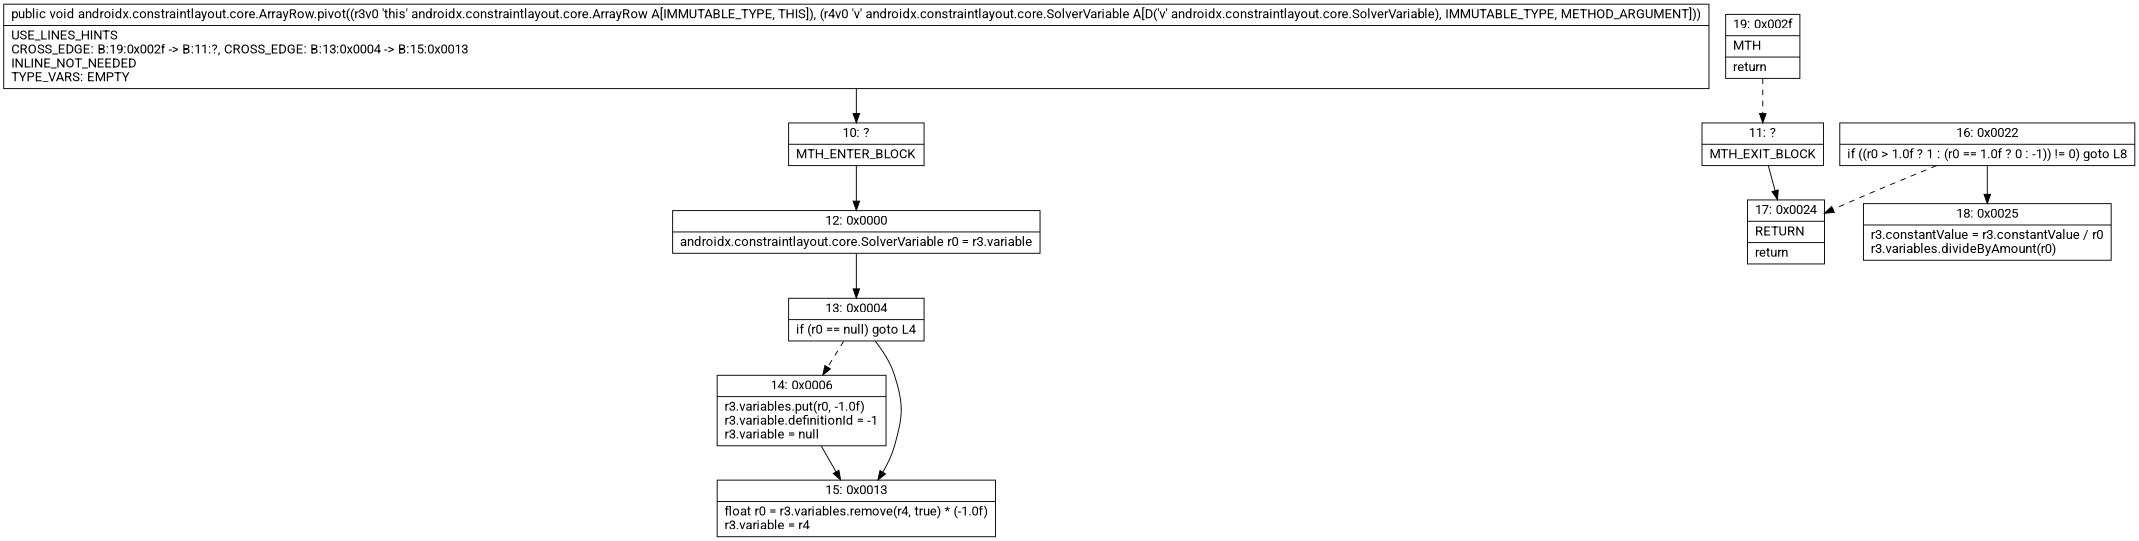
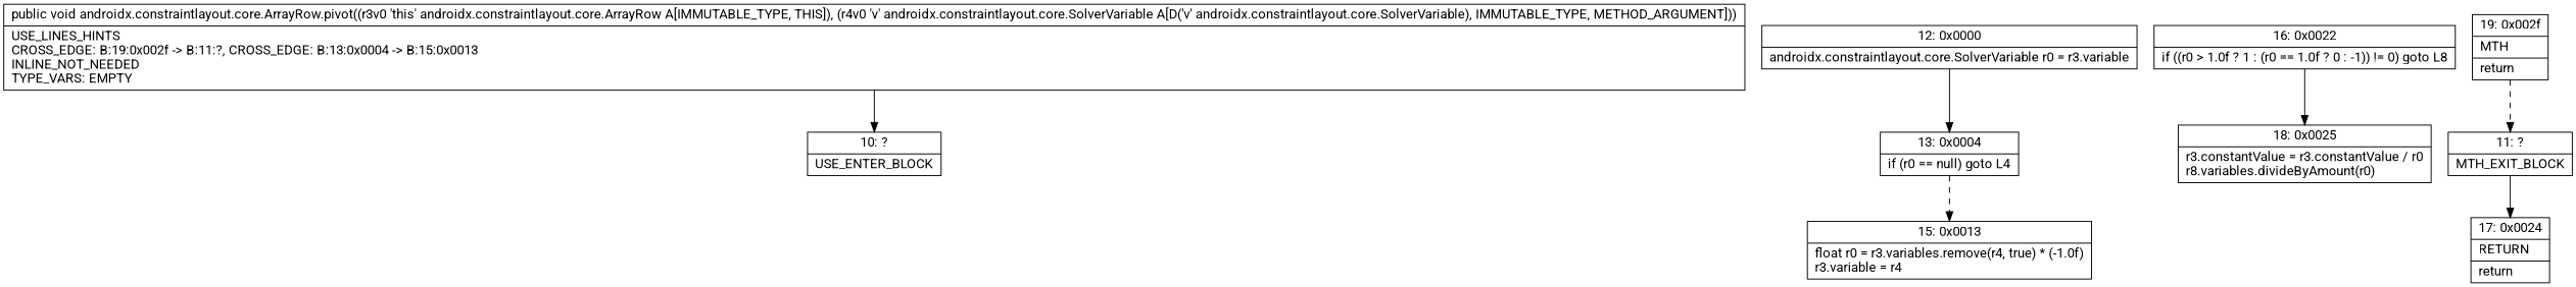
  digraph {
    fontname=Roboto
    node [fontname=Roboto shape=record]
    edge [fontname=Roboto]
-   n1 [label="{10\:\ ?|MTH_ENTER_BLOCK\l}"]
+   n1 [label="{10\:\ ?|USE_ENTER_BLOCK\l}"]
    n2 [label="{12\:\ 0x0000|androidx.constraintlayout.core.SolverVariable r0 = r3.variable\l}"]
    n3 [label="{13\:\ 0x0004|if (r0 == null) goto L4\l}"]
-   n4 [label="{14\:\ 0x0006|r3.variables.put(r0, \-1.0f)\lr3.variable.definitionId = \-1\lr3.variable = null\l}"]
    n5 [label="{15\:\ 0x0013|float r0 = r3.variables.remove(r4, true) * (\-1.0f)\lr3.variable = r4\l}"]
    n6 [label="{16\:\ 0x0022|if ((r0 \> 1.0f ? 1 : (r0 == 1.0f ? 0 : \-1)) != 0) goto L8\l}"]
    n7 [label="{17\:\ 0x0024|RETURN\l|return\l}"]
-   n8 [label="{18\:\ 0x0025|r3.constantValue = r3.constantValue \/ r0\lr3.variables.divideByAmount(r0)\l}"]
+   n8 [label="{18\:\ 0x0025|r3.constantValue = r3.constantValue \/ r0\lr8.variables.divideByAmount(r0)\l}"]
    n9 [label="{11\:\ ?|MTH_EXIT_BLOCK\l}"]
    n10 [label="{19\:\ 0x002f|MTH\l|return\l}"]
    n11 [label="{public void androidx.constraintlayout.core.ArrayRow.pivot((r3v0 'this' androidx.constraintlayout.core.ArrayRow A[IMMUTABLE_TYPE, THIS]), (r4v0 'v' androidx.constraintlayout.core.SolverVariable A[D('v' androidx.constraintlayout.core.SolverVariable), IMMUTABLE_TYPE, METHOD_ARGUMENT]))  | USE_LINES_HINTS\lCROSS_EDGE: B:19:0x002f \-\> B:11:?, CROSS_EDGE: B:13:0x0004 \-\> B:15:0x0013\lINLINE_NOT_NEEDED\lTYPE_VARS: EMPTY\l}"]
-   n1 -> n2
    n2 -> n3
-   n3 -> n4 [style=dashed]
-   n3 -> n5
-   n4 -> n5
-   n6 -> n7 [style=dashed]
+   n3 -> n5 [style=dashed]
    n6 -> n8
    n9 -> n7
    n10 -> n9 [style=dashed]
    n11 -> n1
  }
